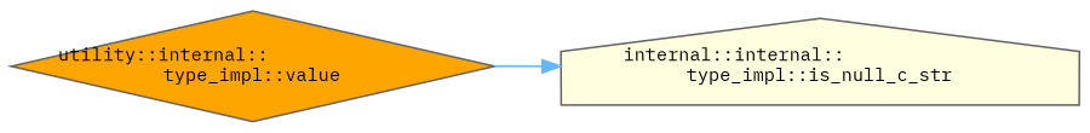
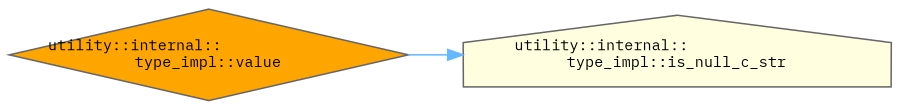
  digraph {
    rankdir=LR
    fontname="IBM Plex Mono"
    node [fontname="IBM Plex Mono" fontsize=10 style=filled]
    n1 [color=gray40 fillcolor=orange fontcolor=black height=0.2 label="utility::internal::\ltype_impl::value" shape=diamond width=0.4]
-   n2 [color=grey40 fillcolor=lightyellow height=0.2 label="internal::internal::\ltype_impl::is_null_c_str" shape=house width=0.4]
+   n2 [color=grey40 fillcolor=lightyellow height=0.2 label="utility::internal::\ltype_impl::is_null_c_str" shape=house width=0.4]
    n1 -> n2 [color=steelblue1 fontname="IBM Plex Mono" fontsize=10 labelfontname=Helvetica labelfontsize=10 style=solid]
  }
